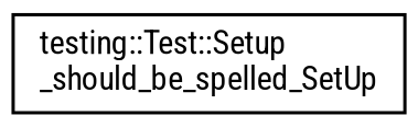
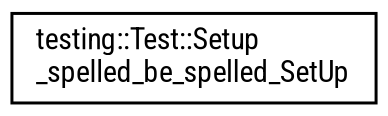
  digraph {
    rankdir=LR
    fontname="Roboto Condensed"
-   n1 [color=black fillcolor=white fontname="Roboto Condensed" fontsize=10 height=0.2 label="testing::Test::Setup\l_should_be_spelled_SetUp" shape=record style=filled width=0.4]
+   n1 [color=black fillcolor=white fontname="Roboto Condensed" fontsize=10 height=0.2 label="testing::Test::Setup\l_spelled_be_spelled_SetUp" shape=record style=filled width=0.4]
  }
